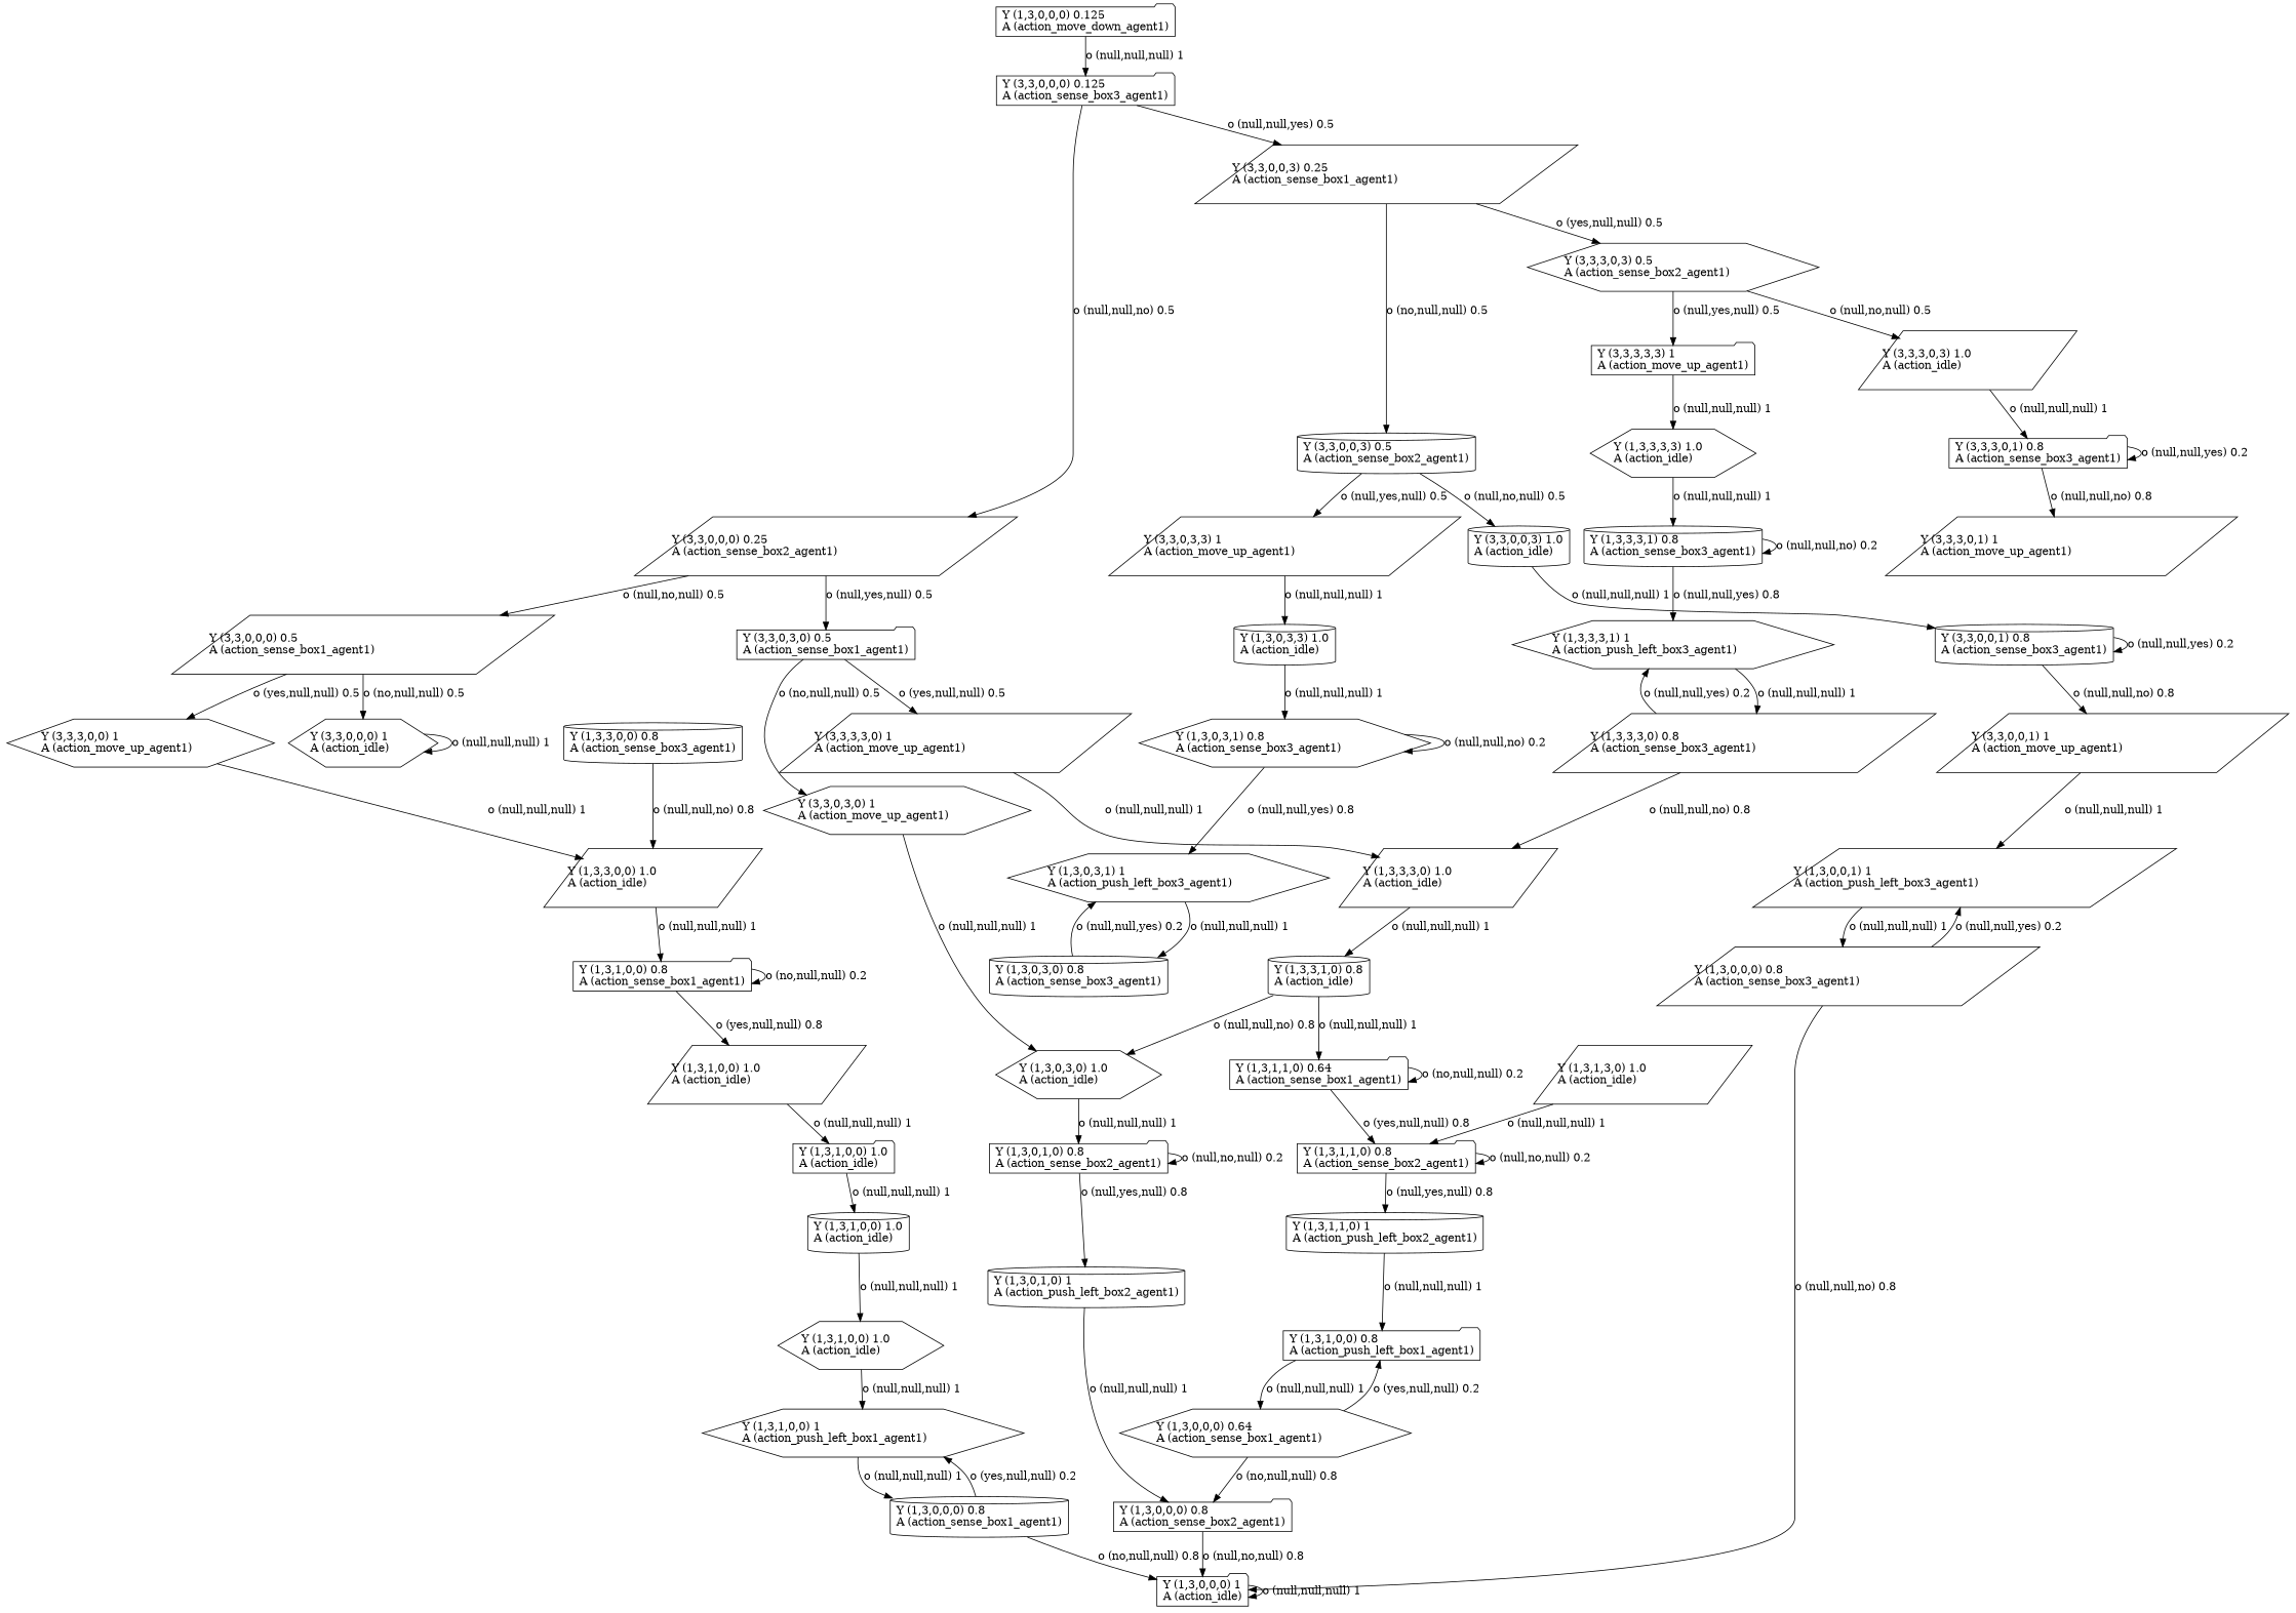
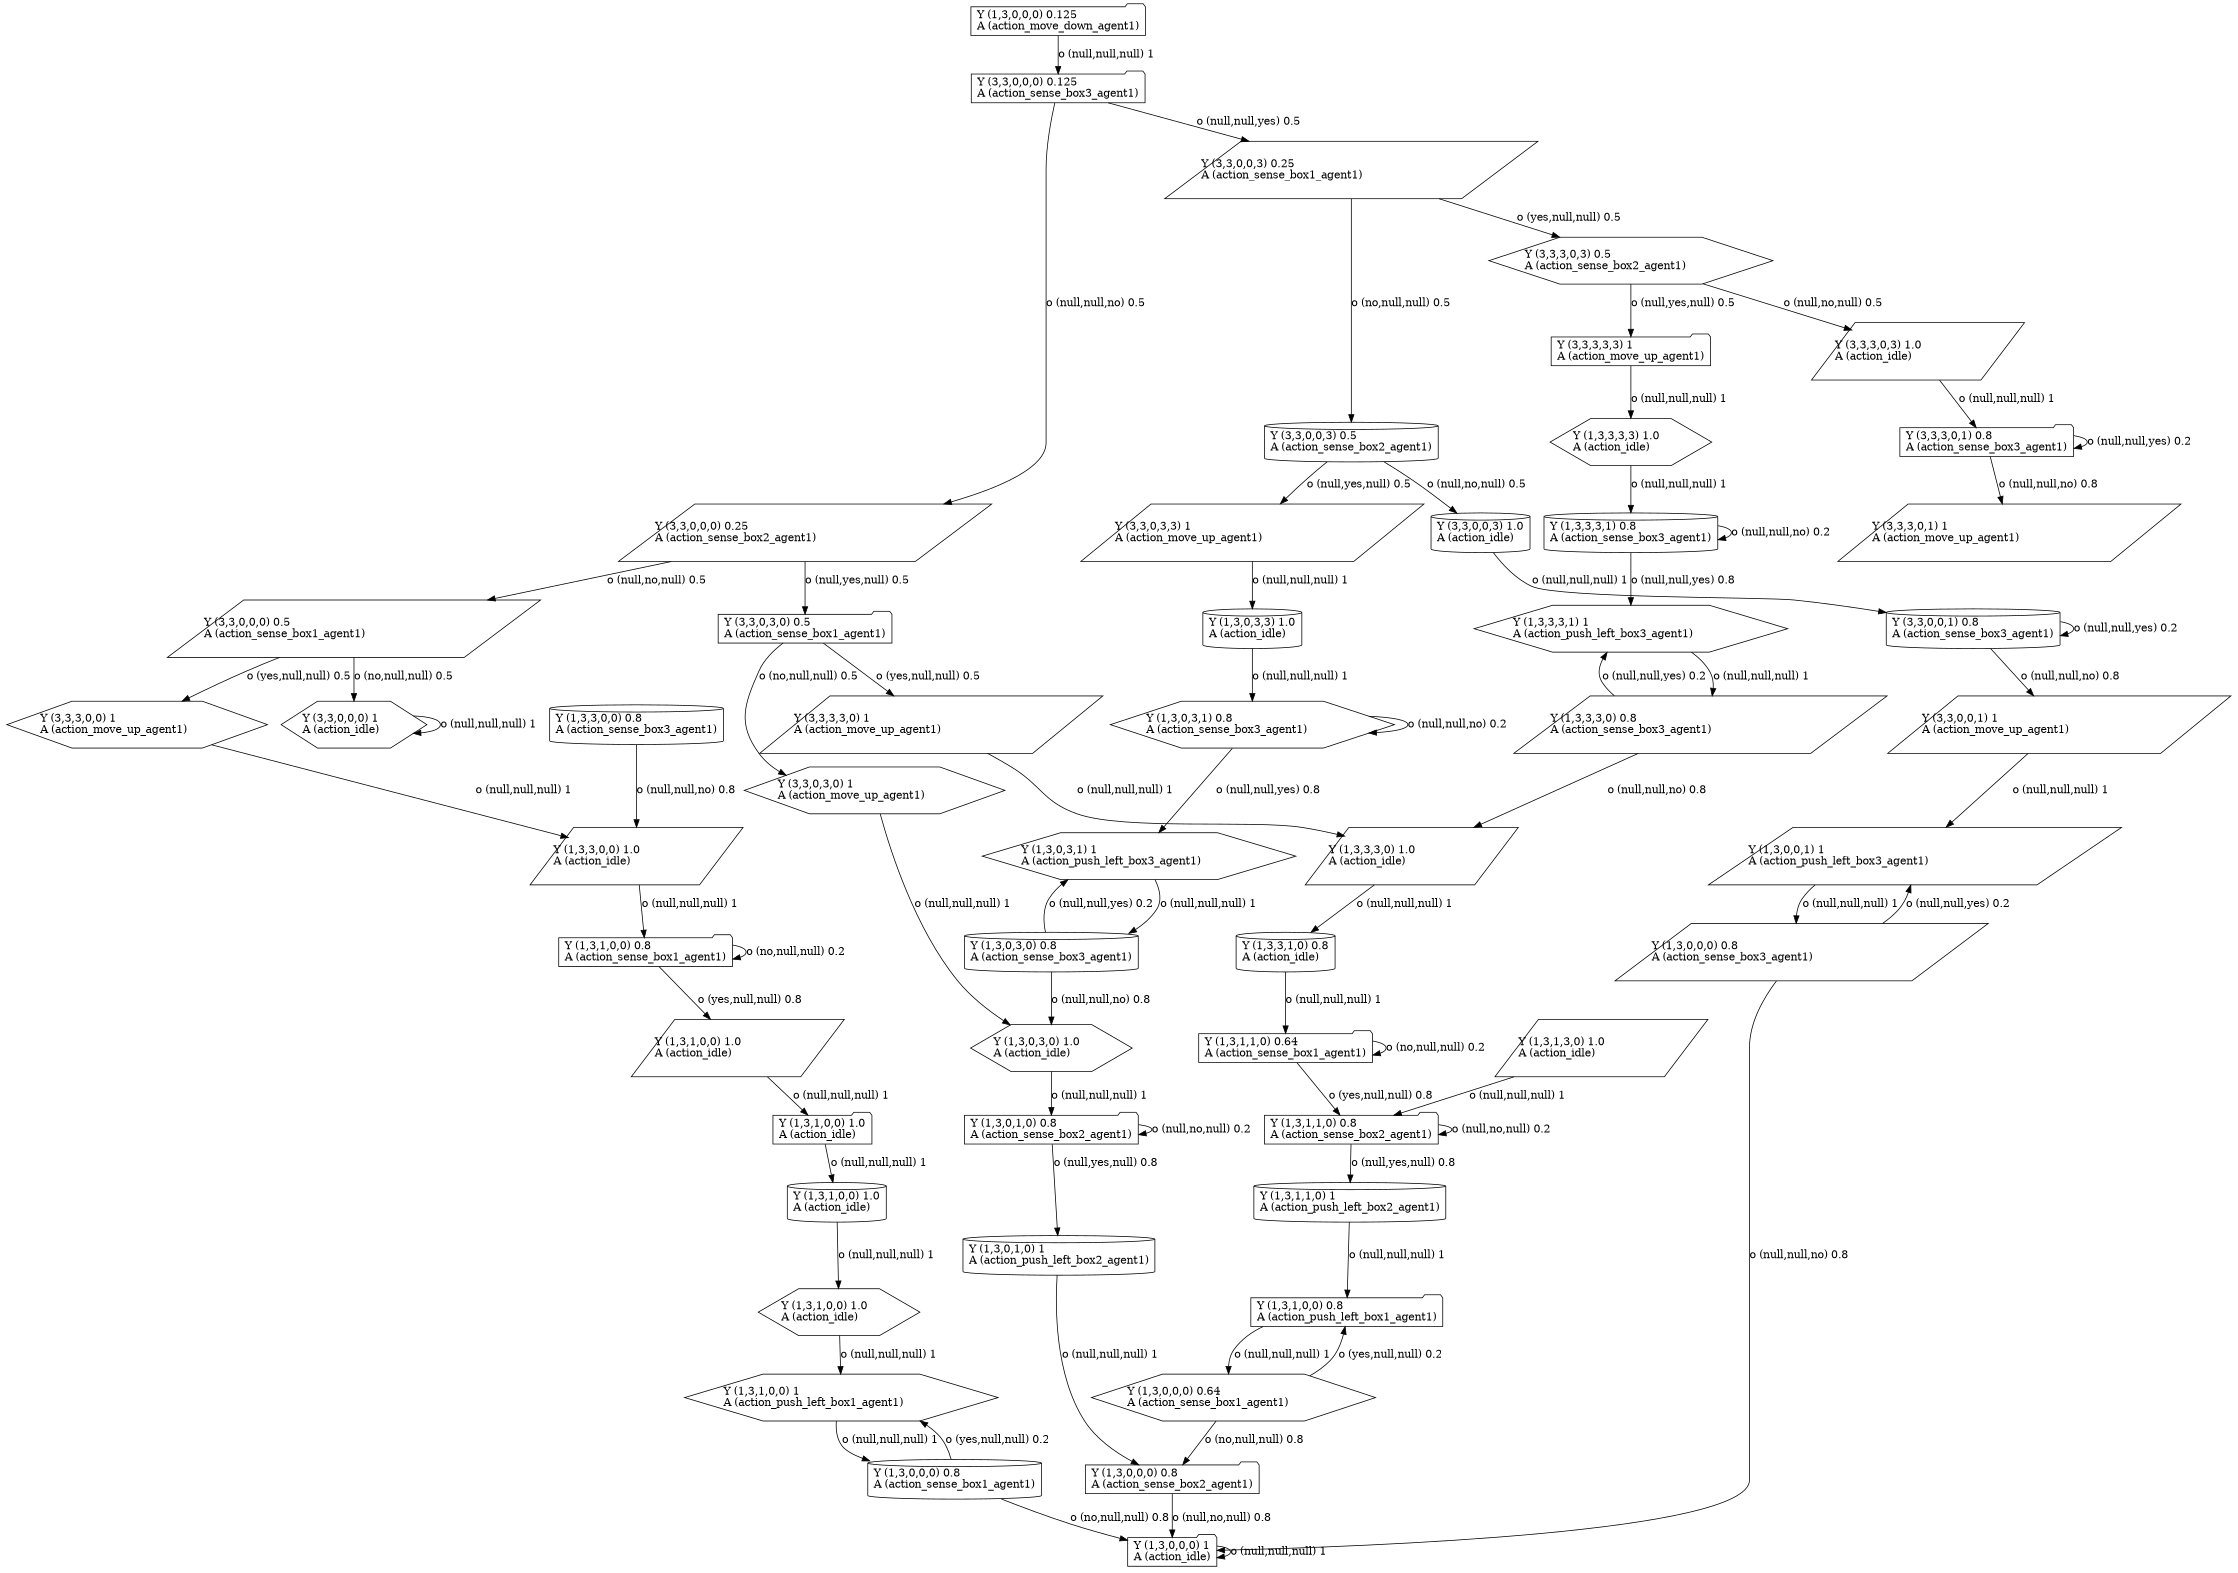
  digraph {
    node [shape=parallelogram]
    n1 [label="Y (1,3,0,0,0) 0.125\lA (action_move_down_agent1)\l" labeljust=l shape=folder]
    n2 [label="Y (3,3,0,0,0) 0.125\lA (action_sense_box3_agent1)\l" shape=folder]
    n3 [label="Y (3,3,0,0,3) 0.25\lA (action_sense_box1_agent1)\l"]
    n4 [label="Y (3,3,0,0,0) 0.25\lA (action_sense_box2_agent1)\l"]
    n5 [label="Y (3,3,3,0,3) 0.5\lA (action_sense_box2_agent1)\l" shape=hexagon]
    n6 [label="Y (3,3,0,0,3) 0.5\lA (action_sense_box2_agent1)\l" shape=cylinder]
    n7 [label="Y (3,3,0,3,0) 0.5\lA (action_sense_box1_agent1)\l" shape=folder]
    n8 [label="Y (3,3,0,0,0) 0.5\lA (action_sense_box1_agent1)\l"]
    n9 [label="Y (3,3,3,3,3) 1\lA (action_move_up_agent1)\l" shape=folder]
    n10 [label="Y (3,3,3,0,3) 1.0\lA (action_idle)\l"]
    n11 [label="Y (3,3,0,3,3) 1\lA (action_move_up_agent1)\l"]
    n12 [label="Y (3,3,0,0,3) 1.0\lA (action_idle)\l" shape=cylinder]
    n13 [label="Y (3,3,3,3,0) 1\lA (action_move_up_agent1)\l"]
    n14 [label="Y (3,3,0,3,0) 1\lA (action_move_up_agent1)\l" shape=hexagon]
    n15 [label="Y (3,3,0,0,0) 1\lA (action_idle)\l" shape=hexagon]
    n16 [label="Y (3,3,3,0,0) 1\lA (action_move_up_agent1)\l" shape=hexagon]
    n17 [label="Y (1,3,3,3,3) 1.0\lA (action_idle)\l" shape=hexagon]
    n18 [label="Y (3,3,3,0,1) 0.8\lA (action_sense_box3_agent1)\l" shape=folder]
    n19 [label="Y (1,3,0,3,3) 1.0\lA (action_idle)\l" shape=cylinder]
    n20 [label="Y (3,3,0,0,1) 0.8\lA (action_sense_box3_agent1)\l" shape=cylinder]
    n21 [label="Y (1,3,3,3,1) 0.8\lA (action_sense_box3_agent1)\l" shape=cylinder]
    n22 [label="Y (3,3,3,0,1) 1\lA (action_move_up_agent1)\l"]
    n23 [label="Y (1,3,3,3,1) 1\lA (action_push_left_box3_agent1)\l" shape=hexagon]
    n24 [label="Y (1,3,3,3,0) 0.8\lA (action_sense_box3_agent1)\l"]
    n25 [label="Y (1,3,3,3,0) 1.0\lA (action_idle)\l"]
    n26 [label="Y (1,3,3,1,0) 0.8\lA (action_idle)\l" shape=cylinder]
    n27 [label="Y (1,3,1,1,0) 0.64\lA (action_sense_box1_agent1)\l" shape=folder]
    n28 [label="Y (1,3,1,1,0) 0.8\lA (action_sense_box2_agent1)\l" shape=folder]
    n29 [label="Y (1,3,1,1,0) 1\lA (action_push_left_box2_agent1)\l" shape=cylinder]
    n30 [label="Y (1,3,1,0,0) 0.8\lA (action_push_left_box1_agent1)\l" shape=folder]
    n31 [label="Y (1,3,0,0,0) 0.64\lA (action_sense_box1_agent1)\l" shape=hexagon]
    n32 [label="Y (1,3,1,3,0) 1.0\lA (action_idle)\l"]
    n33 [label="Y (1,3,0,0,0) 0.8\lA (action_sense_box2_agent1)\l" shape=folder]
    n34 [label="Y (1,3,1,0,0) 1\lA (action_push_left_box1_agent1)\l" shape=hexagon]
    n35 [label="Y (1,3,0,0,0) 0.8\lA (action_sense_box1_agent1)\l" shape=cylinder]
    n36 [label="Y (1,3,0,0,0) 1\lA (action_idle)\l" shape=folder]
    n37 [label="Y (1,3,0,1,0) 1\lA (action_push_left_box2_agent1)\l" shape=cylinder]
    n38 [label="Y (1,3,3,0,0) 0.8\lA (action_sense_box3_agent1)\l" shape=cylinder]
    n39 [label="Y (1,3,3,0,0) 1.0\lA (action_idle)\l"]
    n40 [label="Y (1,3,1,0,0) 0.8\lA (action_sense_box1_agent1)\l" shape=folder]
    n41 [label="Y (1,3,1,0,0) 1.0\lA (action_idle)\l"]
    n42 [label="Y (1,3,1,0,0) 1.0\lA (action_idle)\l" shape=folder]
    n43 [label="Y (1,3,0,3,1) 0.8\lA (action_sense_box3_agent1)\l" shape=hexagon]
    n44 [label="Y (3,3,0,0,1) 1\lA (action_move_up_agent1)\l"]
    n45 [label="Y (1,3,0,3,1) 1\lA (action_push_left_box3_agent1)\l" shape=hexagon]
    n46 [label="Y (1,3,0,3,0) 0.8\lA (action_sense_box3_agent1)\l" shape=cylinder]
    n47 [label="Y (1,3,0,3,0) 1.0\lA (action_idle)\l" shape=hexagon]
    n48 [label="Y (1,3,0,1,0) 0.8\lA (action_sense_box2_agent1)\l" shape=folder]
    n49 [label="Y (1,3,0,0,1) 1\lA (action_push_left_box3_agent1)\l"]
    n50 [label="Y (1,3,0,0,0) 0.8\lA (action_sense_box3_agent1)\l"]
    n51 [label="Y (1,3,1,0,0) 1.0\lA (action_idle)\l" shape=cylinder]
    n52 [label="Y (1,3,1,0,0) 1.0\lA (action_idle)\l" shape=hexagon]
    n1 -> n2 [label="o (null,null,null) 1\l"]
    n2 -> n3 [label="o (null,null,yes) 0.5\l"]
    n2 -> n4 [label="o (null,null,no) 0.5\l"]
    n3 -> n5 [label="o (yes,null,null) 0.5\l"]
    n3 -> n6 [label="o (no,null,null) 0.5\l"]
    n4 -> n7 [label="o (null,yes,null) 0.5\l"]
    n4 -> n8 [label="o (null,no,null) 0.5\l"]
    n5 -> n9 [label="o (null,yes,null) 0.5\l"]
    n5 -> n10 [label="o (null,no,null) 0.5\l"]
    n6 -> n11 [label="o (null,yes,null) 0.5\l"]
    n6 -> n12 [label="o (null,no,null) 0.5\l"]
    n7 -> n13 [label="o (yes,null,null) 0.5\l"]
    n7 -> n14 [label="o (no,null,null) 0.5\l"]
    n8 -> n15 [label="o (no,null,null) 0.5\l"]
    n8 -> n16 [label="o (yes,null,null) 0.5\l"]
    n9 -> n17 [label="o (null,null,null) 1\l"]
    n10 -> n18 [label="o (null,null,null) 1\l"]
    n11 -> n19 [label="o (null,null,null) 1\l"]
    n12 -> n20 [label="o (null,null,null) 1\l"]
    n13 -> n25 [label="o (null,null,null) 1\l"]
    n14 -> n47 [label="o (null,null,null) 1\l"]
    n15 -> n15 [label="o (null,null,null) 1\l"]
    n16 -> n39 [label="o (null,null,null) 1\l"]
    n17 -> n21 [label="o (null,null,null) 1\l"]
    n18 -> n18 [label="o (null,null,yes) 0.2\l"]
    n18 -> n22 [label="o (null,null,no) 0.8\l"]
    n19 -> n43 [label="o (null,null,null) 1\l"]
    n20 -> n20 [label="o (null,null,yes) 0.2\l"]
    n20 -> n44 [label="o (null,null,no) 0.8\l"]
    n21 -> n21 [label="o (null,null,no) 0.2\l"]
    n21 -> n23 [label="o (null,null,yes) 0.8\l"]
    n23 -> n24 [label="o (null,null,null) 1\l"]
    n24 -> n23 [label="o (null,null,yes) 0.2\l"]
    n24 -> n25 [label="o (null,null,no) 0.8\l"]
    n25 -> n26 [label="o (null,null,null) 1\l"]
    n26 -> n27 [label="o (null,null,null) 1\l"]
    n27 -> n27 [label="o (no,null,null) 0.2\l"]
    n27 -> n28 [label="o (yes,null,null) 0.8\l"]
    n28 -> n28 [label="o (null,no,null) 0.2\l"]
    n28 -> n29 [label="o (null,yes,null) 0.8\l"]
    n29 -> n30 [label="o (null,null,null) 1\l"]
    n30 -> n31 [label="o (null,null,null) 1\l"]
    n31 -> n30 [label="o (yes,null,null) 0.2\l"]
    n31 -> n33 [label="o (no,null,null) 0.8\l"]
    n32 -> n28 [label="o (null,null,null) 1\l"]
    n33 -> n36 [label="o (null,no,null) 0.8\l"]
    n34 -> n35 [label="o (null,null,null) 1\l"]
    n35 -> n34 [label="o (yes,null,null) 0.2\l"]
    n35 -> n36 [label="o (no,null,null) 0.8\l"]
    n36 -> n36 [label="o (null,null,null) 1\l"]
    n37 -> n33 [label="o (null,null,null) 1\l"]
    n38 -> n39 [label="o (null,null,no) 0.8\l"]
    n39 -> n40 [label="o (null,null,null) 1\l"]
    n40 -> n40 [label="o (no,null,null) 0.2\l"]
    n40 -> n41 [label="o (yes,null,null) 0.8\l"]
    n41 -> n42 [label="o (null,null,null) 1\l"]
    n42 -> n51 [label="o (null,null,null) 1\l"]
    n43 -> n43 [label="o (null,null,no) 0.2\l"]
    n43 -> n45 [label="o (null,null,yes) 0.8\l"]
    n44 -> n49 [label="o (null,null,null) 1\l"]
    n45 -> n46 [label="o (null,null,null) 1\l"]
    n46 -> n45 [label="o (null,null,yes) 0.2\l"]
-   n26 -> n47 [label="o (null,null,no) 0.8\l"]
+   n46 -> n47 [label="o (null,null,no) 0.8\l"]
    n47 -> n48 [label="o (null,null,null) 1\l"]
    n48 -> n37 [label="o (null,yes,null) 0.8\l"]
    n48 -> n48 [label="o (null,no,null) 0.2\l"]
    n49 -> n50 [label="o (null,null,null) 1\l"]
    n50 -> n36 [label="o (null,null,no) 0.8\l"]
    n50 -> n49 [label="o (null,null,yes) 0.2\l"]
    n51 -> n52 [label="o (null,null,null) 1\l"]
    n52 -> n34 [label="o (null,null,null) 1\l"]
  }
